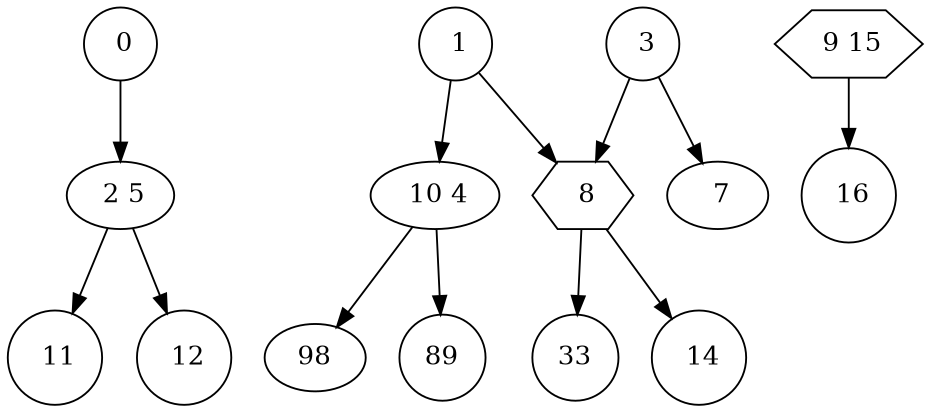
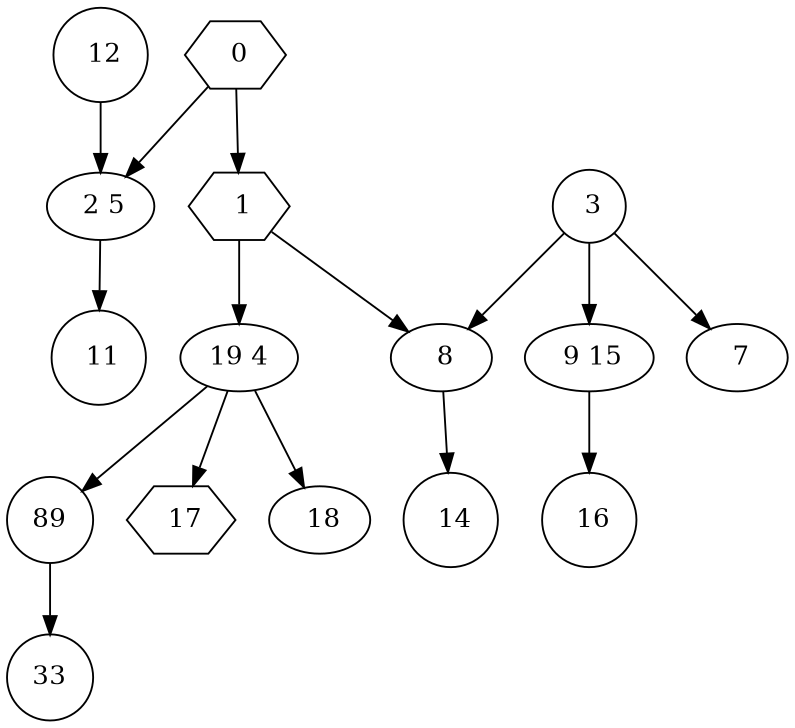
  digraph {
    node [shape=circle]
-   " 0"
-   " 1"
+   " 0" [shape=hexagon]
+   " 1" [shape=hexagon]
    " 2 5" [shape=ellipse]
-   " 10 4" [shape=ellipse]
-   " 8" [shape=hexagon]
+   " 10 4" [shape=ellipse label="19 4"]
+   " 8" [shape=ellipse]
    " 11"
    " 12"
    " 3"
    " 7" [shape=ellipse]
-   " 9 15" [shape=hexagon]
-   " 18" [shape=ellipse label=98]
+   " 9 15" [shape=ellipse]
+   " 17" [shape=hexagon]
+   " 18" [shape=ellipse]
    n13 [label=89]
    n14 [label=33]
    " 14"
    " 16"
+   " 0" -> " 1"
    " 0" -> " 2 5"
    " 1" -> " 10 4"
    " 1" -> " 8"
    " 2 5" -> " 11"
-   " 2 5" -> " 12"
+   " 12" -> " 2 5"
+   " 10 4" -> " 17"
    " 10 4" -> " 18"
    " 10 4" -> n13
-   " 8" -> n14
+   n13 -> n14
    " 8" -> " 14"
    " 3" -> " 8"
    " 3" -> " 7"
+   " 3" -> " 9 15"
    " 9 15" -> " 16"
  }
